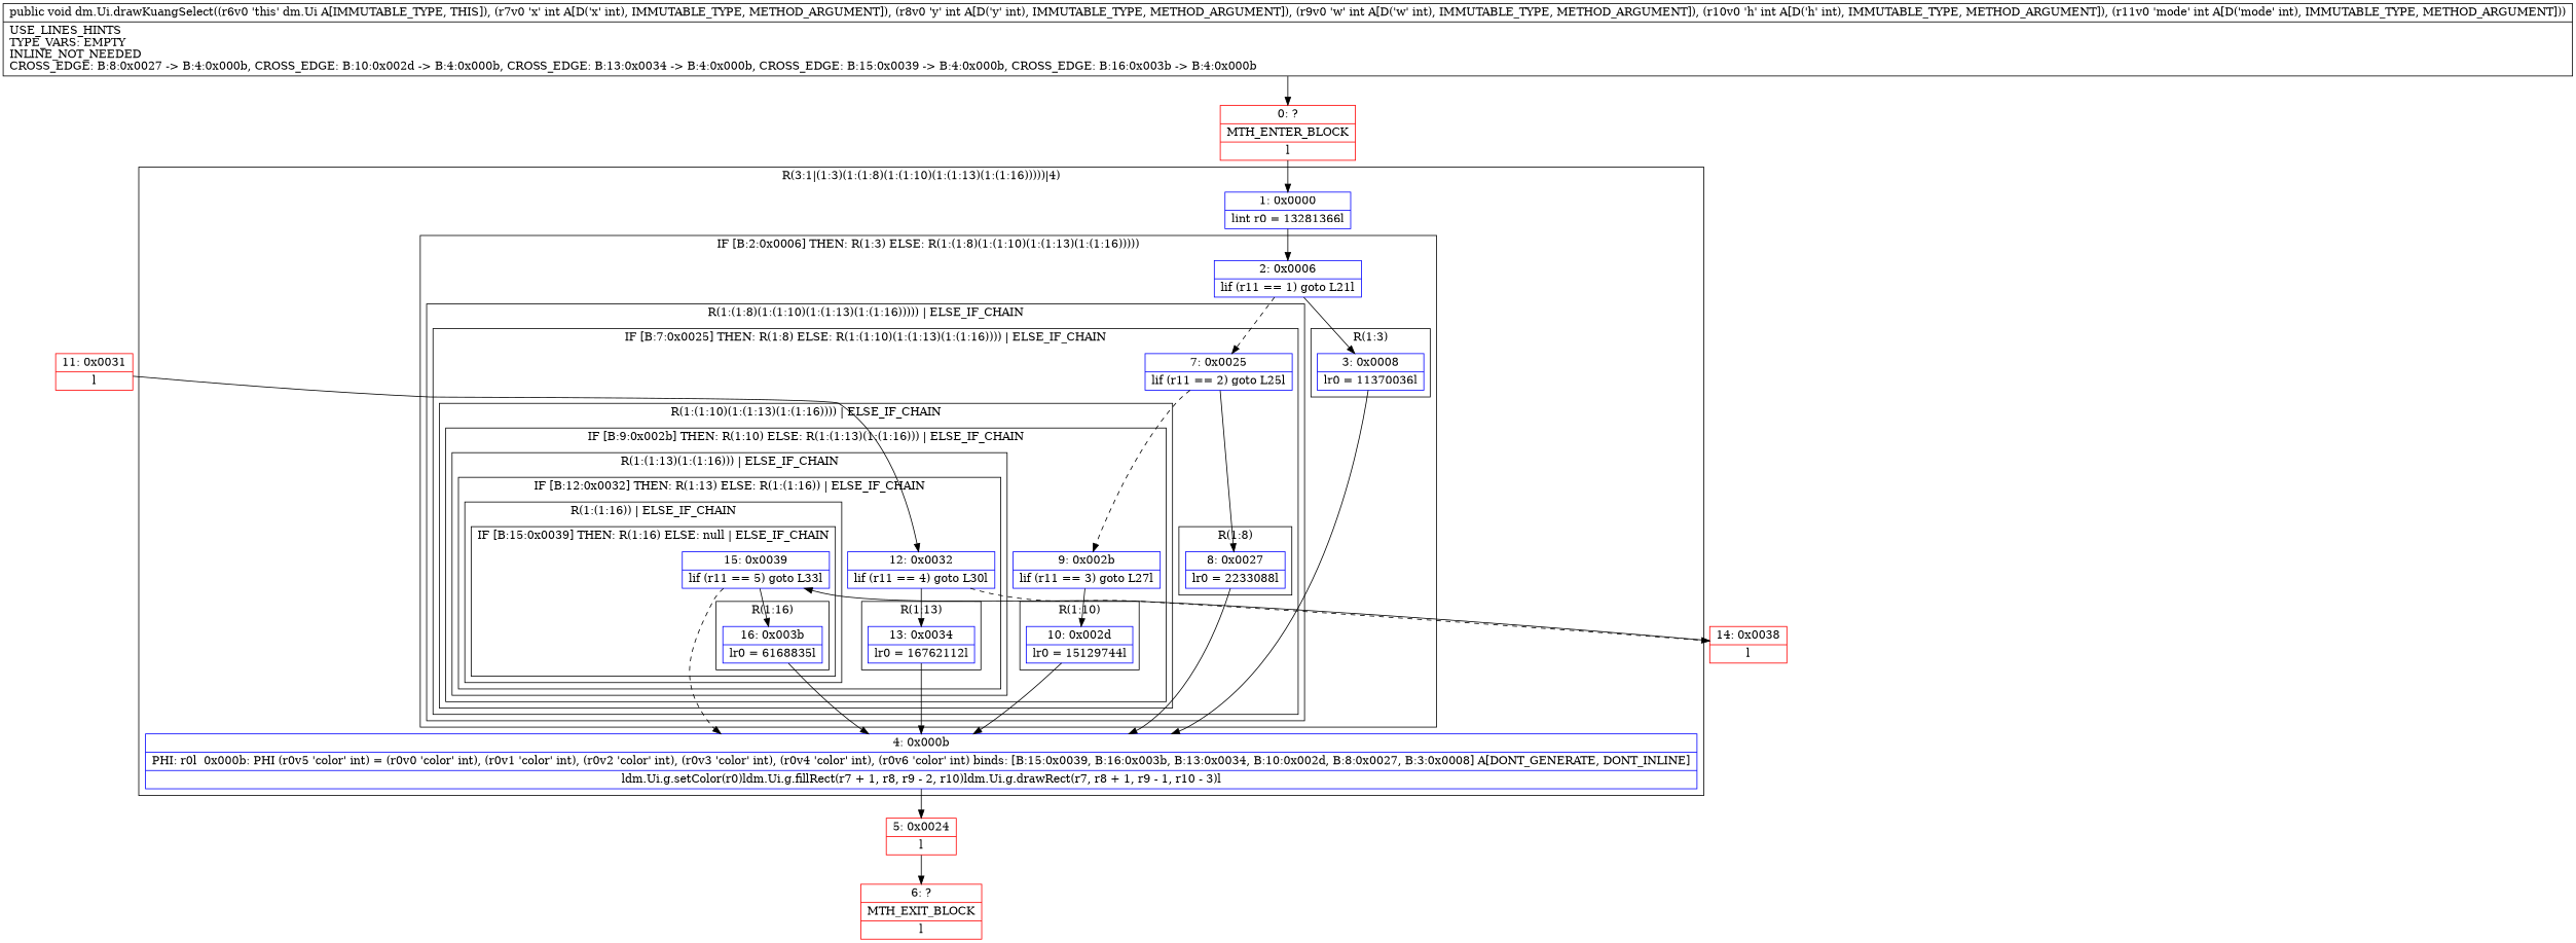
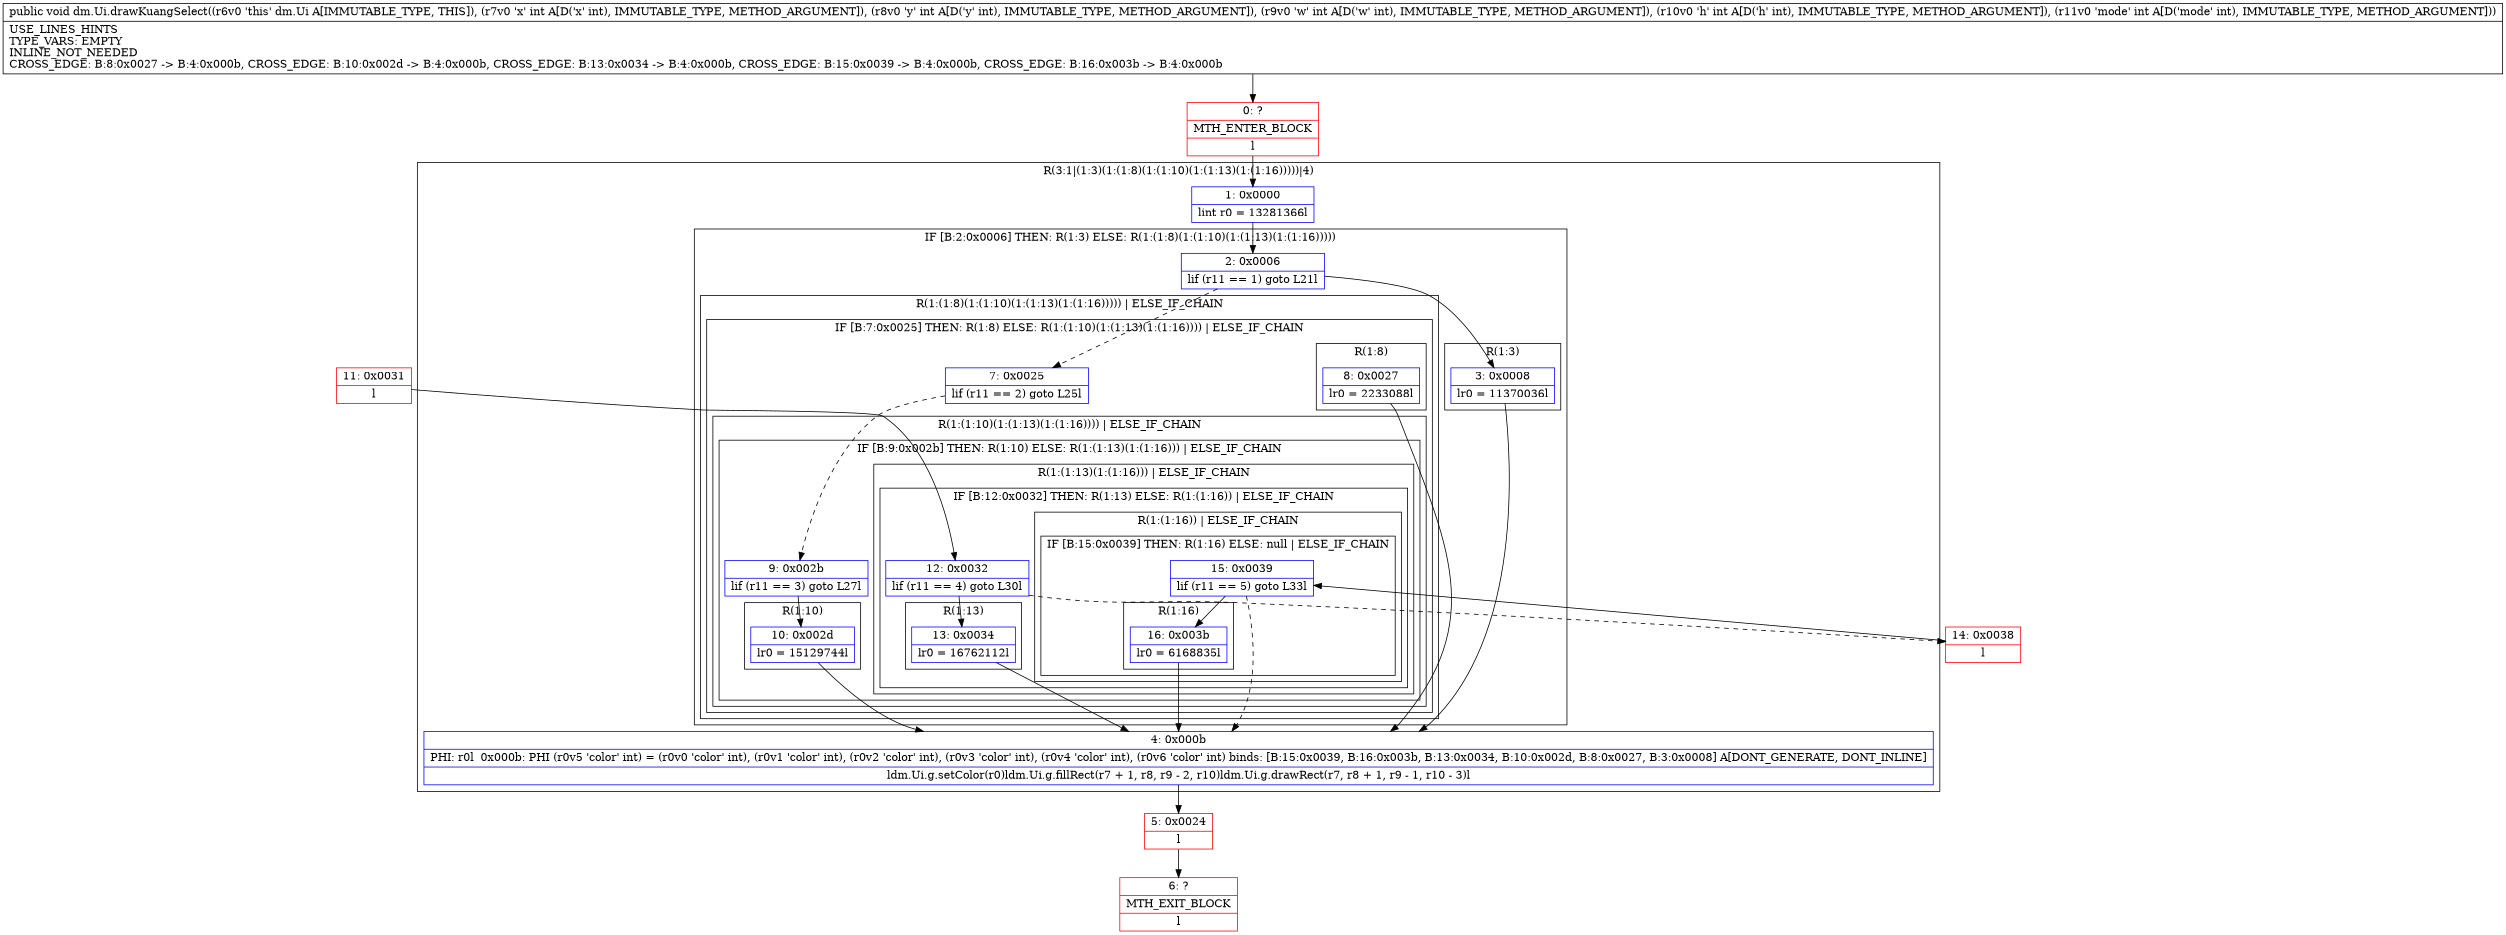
  digraph {
    node [color=blue shape=record]
    n1 [label="{3\:\ 0x0008|lr0 = 11370036l}"]
    n2 [label="{8\:\ 0x0027|lr0 = 2233088l}"]
    n3 [label="{10\:\ 0x002d|lr0 = 15129744l}"]
    n4 [label="{13\:\ 0x0034|lr0 = 16762112l}"]
    n5 [label="{16\:\ 0x003b|lr0 = 6168835l}"]
    n6 [label="{15\:\ 0x0039|lif (r11 == 5) goto L33l}"]
    n7 [label="{12\:\ 0x0032|lif (r11 == 4) goto L30l}"]
    n8 [label="{9\:\ 0x002b|lif (r11 == 3) goto L27l}"]
    n9 [label="{7\:\ 0x0025|lif (r11 == 2) goto L25l}"]
    n10 [label="{2\:\ 0x0006|lif (r11 == 1) goto L21l}"]
    n11 [label="{1\:\ 0x0000|lint r0 = 13281366l}"]
    n12 [label="{4\:\ 0x000b|PHI: r0l  0x000b: PHI (r0v5 'color' int) = (r0v0 'color' int), (r0v1 'color' int), (r0v2 'color' int), (r0v3 'color' int), (r0v4 'color' int), (r0v6 'color' int) binds: [B:15:0x0039, B:16:0x003b, B:13:0x0034, B:10:0x002d, B:8:0x0027, B:3:0x0008] A[DONT_GENERATE, DONT_INLINE]\l|ldm.Ui.g.setColor(r0)ldm.Ui.g.fillRect(r7 + 1, r8, r9 \- 2, r10)ldm.Ui.g.drawRect(r7, r8 + 1, r9 \- 1, r10 \- 3)l}"]
    n13 [color=red label="{14\:\ 0x0038|l}"]
    n14 [color=red label="{5\:\ 0x0024|l}"]
    n15 [color=red label="{11\:\ 0x0031|l}"]
    n16 [color=red label="{6\:\ ?|MTH_EXIT_BLOCK\l|l}"]
    n17 [color=red label="{0\:\ ?|MTH_ENTER_BLOCK\l|l}"]
    n18 [label="{public void dm.Ui.drawKuangSelect((r6v0 'this' dm.Ui A[IMMUTABLE_TYPE, THIS]), (r7v0 'x' int A[D('x' int), IMMUTABLE_TYPE, METHOD_ARGUMENT]), (r8v0 'y' int A[D('y' int), IMMUTABLE_TYPE, METHOD_ARGUMENT]), (r9v0 'w' int A[D('w' int), IMMUTABLE_TYPE, METHOD_ARGUMENT]), (r10v0 'h' int A[D('h' int), IMMUTABLE_TYPE, METHOD_ARGUMENT]), (r11v0 'mode' int A[D('mode' int), IMMUTABLE_TYPE, METHOD_ARGUMENT]))  | USE_LINES_HINTS\lTYPE_VARS: EMPTY\lINLINE_NOT_NEEDED\lCROSS_EDGE: B:8:0x0027 \-\> B:4:0x000b, CROSS_EDGE: B:10:0x002d \-\> B:4:0x000b, CROSS_EDGE: B:13:0x0034 \-\> B:4:0x000b, CROSS_EDGE: B:15:0x0039 \-\> B:4:0x000b, CROSS_EDGE: B:16:0x003b \-\> B:4:0x000b\l}" color=""]
    subgraph cluster_1 {
      label="R(3:1|(1:3)(1:(1:8)(1:(1:10)(1:(1:13)(1:(1:16)))))|4)"
      n11
      n12
      subgraph cluster_2 {
        label="IF [B:2:0x0006] THEN: R(1:3) ELSE: R(1:(1:8)(1:(1:10)(1:(1:13)(1:(1:16)))))"
        n10
        subgraph cluster_3 {
          label="R(1:3)"
          n1
        }
        subgraph cluster_4 {
          label="R(1:(1:8)(1:(1:10)(1:(1:13)(1:(1:16))))) | ELSE_IF_CHAIN\l"
          subgraph cluster_5 {
            label="IF [B:7:0x0025] THEN: R(1:8) ELSE: R(1:(1:10)(1:(1:13)(1:(1:16)))) | ELSE_IF_CHAIN\l"
            n9
            subgraph cluster_6 {
              label="R(1:8)"
              n2
            }
            subgraph cluster_7 {
              label="R(1:(1:10)(1:(1:13)(1:(1:16)))) | ELSE_IF_CHAIN\l"
              subgraph cluster_8 {
                label="IF [B:9:0x002b] THEN: R(1:10) ELSE: R(1:(1:13)(1:(1:16))) | ELSE_IF_CHAIN\l"
                n8
                subgraph cluster_9 {
                  label="R(1:10)"
                  n3
                }
                subgraph cluster_10 {
                  label="R(1:(1:13)(1:(1:16))) | ELSE_IF_CHAIN\l"
                  subgraph cluster_11 {
                    label="IF [B:12:0x0032] THEN: R(1:13) ELSE: R(1:(1:16)) | ELSE_IF_CHAIN\l"
                    n7
                    subgraph cluster_12 {
                      label="R(1:13)"
                      n4
                    }
                    subgraph cluster_13 {
                      label="R(1:(1:16)) | ELSE_IF_CHAIN\l"
                      subgraph cluster_14 {
                        label="IF [B:15:0x0039] THEN: R(1:16) ELSE: null | ELSE_IF_CHAIN\l"
                        n6
                        subgraph cluster_15 {
                          label="R(1:16)"
                          n5
                        }
                      }
                    }
                  }
                }
              }
            }
          }
        }
      }
    }
    n1 -> n12
    n2 -> n12
    n3 -> n12
    n4 -> n12
    n5 -> n12
    n6 -> n5
    n6 -> n12 [style=dashed]
    n7 -> n4
    n7 -> n13 [style=dashed]
    n8 -> n3
-   n9 -> n2
    n9 -> n8 [style=dashed]
    n10 -> n1
    n10 -> n9 [style=dashed]
    n11 -> n10
    n12 -> n14
    n13 -> n6
    n14 -> n16
    n15 -> n7
    n17 -> n11
    n18 -> n17
  }
